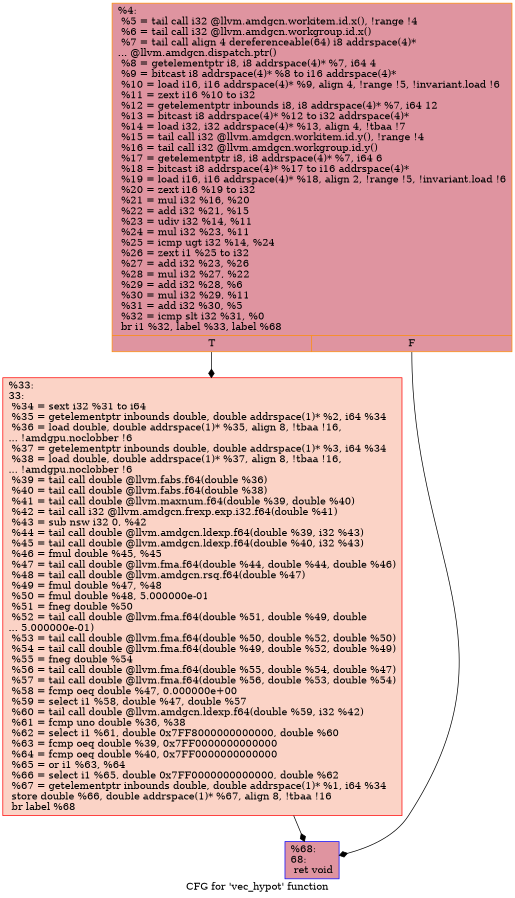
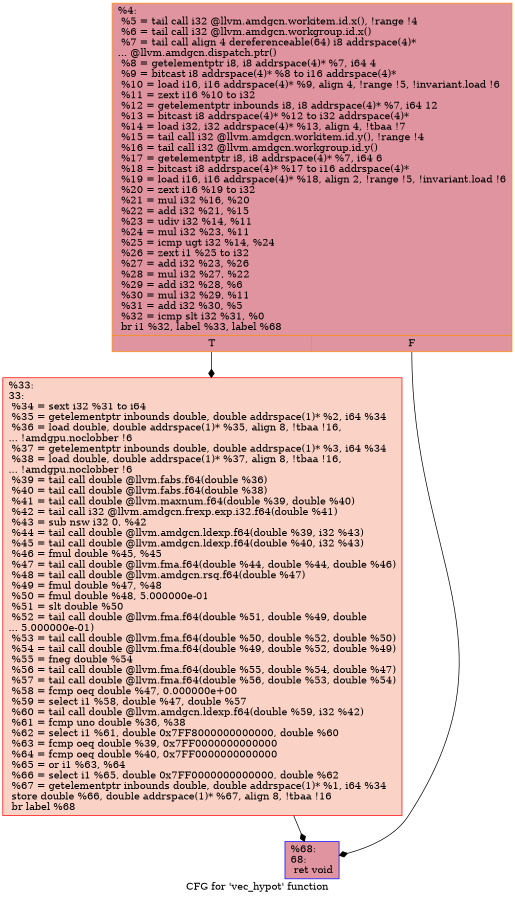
  digraph {
    label="CFG for 'vec_hypot' function"
    node [fillcolor="#b70d2870" shape=record style=filled]
    edge [style=solid arrowhead=diamond]
    n1 [color=darkorange label="{%4:\l  %5 = tail call i32 @llvm.amdgcn.workitem.id.x(), !range !4\l  %6 = tail call i32 @llvm.amdgcn.workgroup.id.x()\l  %7 = tail call align 4 dereferenceable(64) i8 addrspace(4)*\l... @llvm.amdgcn.dispatch.ptr()\l  %8 = getelementptr i8, i8 addrspace(4)* %7, i64 4\l  %9 = bitcast i8 addrspace(4)* %8 to i16 addrspace(4)*\l  %10 = load i16, i16 addrspace(4)* %9, align 4, !range !5, !invariant.load !6\l  %11 = zext i16 %10 to i32\l  %12 = getelementptr inbounds i8, i8 addrspace(4)* %7, i64 12\l  %13 = bitcast i8 addrspace(4)* %12 to i32 addrspace(4)*\l  %14 = load i32, i32 addrspace(4)* %13, align 4, !tbaa !7\l  %15 = tail call i32 @llvm.amdgcn.workitem.id.y(), !range !4\l  %16 = tail call i32 @llvm.amdgcn.workgroup.id.y()\l  %17 = getelementptr i8, i8 addrspace(4)* %7, i64 6\l  %18 = bitcast i8 addrspace(4)* %17 to i16 addrspace(4)*\l  %19 = load i16, i16 addrspace(4)* %18, align 2, !range !5, !invariant.load !6\l  %20 = zext i16 %19 to i32\l  %21 = mul i32 %16, %20\l  %22 = add i32 %21, %15\l  %23 = udiv i32 %14, %11\l  %24 = mul i32 %23, %11\l  %25 = icmp ugt i32 %14, %24\l  %26 = zext i1 %25 to i32\l  %27 = add i32 %23, %26\l  %28 = mul i32 %27, %22\l  %29 = add i32 %28, %6\l  %30 = mul i32 %29, %11\l  %31 = add i32 %30, %5\l  %32 = icmp slt i32 %31, %0\l  br i1 %32, label %33, label %68\l|{<s0>T|<s1>F}}"]
-   n2 [color=red fillcolor="#f59c7d70" label="{%33:\l33:                                               \l  %34 = sext i32 %31 to i64\l  %35 = getelementptr inbounds double, double addrspace(1)* %2, i64 %34\l  %36 = load double, double addrspace(1)* %35, align 8, !tbaa !16,\l... !amdgpu.noclobber !6\l  %37 = getelementptr inbounds double, double addrspace(1)* %3, i64 %34\l  %38 = load double, double addrspace(1)* %37, align 8, !tbaa !16,\l... !amdgpu.noclobber !6\l  %39 = tail call double @llvm.fabs.f64(double %36)\l  %40 = tail call double @llvm.fabs.f64(double %38)\l  %41 = tail call double @llvm.maxnum.f64(double %39, double %40)\l  %42 = tail call i32 @llvm.amdgcn.frexp.exp.i32.f64(double %41)\l  %43 = sub nsw i32 0, %42\l  %44 = tail call double @llvm.amdgcn.ldexp.f64(double %39, i32 %43)\l  %45 = tail call double @llvm.amdgcn.ldexp.f64(double %40, i32 %43)\l  %46 = fmul double %45, %45\l  %47 = tail call double @llvm.fma.f64(double %44, double %44, double %46)\l  %48 = tail call double @llvm.amdgcn.rsq.f64(double %47)\l  %49 = fmul double %47, %48\l  %50 = fmul double %48, 5.000000e-01\l  %51 = fneg double %50\l  %52 = tail call double @llvm.fma.f64(double %51, double %49, double\l... 5.000000e-01)\l  %53 = tail call double @llvm.fma.f64(double %50, double %52, double %50)\l  %54 = tail call double @llvm.fma.f64(double %49, double %52, double %49)\l  %55 = fneg double %54\l  %56 = tail call double @llvm.fma.f64(double %55, double %54, double %47)\l  %57 = tail call double @llvm.fma.f64(double %56, double %53, double %54)\l  %58 = fcmp oeq double %47, 0.000000e+00\l  %59 = select i1 %58, double %47, double %57\l  %60 = tail call double @llvm.amdgcn.ldexp.f64(double %59, i32 %42)\l  %61 = fcmp uno double %36, %38\l  %62 = select i1 %61, double 0x7FF8000000000000, double %60\l  %63 = fcmp oeq double %39, 0x7FF0000000000000\l  %64 = fcmp oeq double %40, 0x7FF0000000000000\l  %65 = or i1 %63, %64\l  %66 = select i1 %65, double 0x7FF0000000000000, double %62\l  %67 = getelementptr inbounds double, double addrspace(1)* %1, i64 %34\l  store double %66, double addrspace(1)* %67, align 8, !tbaa !16\l  br label %68\l}"]
+   n2 [color=red fillcolor="#f59c7d70" label="{%33:\l33:                                               \l  %34 = sext i32 %31 to i64\l  %35 = getelementptr inbounds double, double addrspace(1)* %2, i64 %34\l  %36 = load double, double addrspace(1)* %35, align 8, !tbaa !16,\l... !amdgpu.noclobber !6\l  %37 = getelementptr inbounds double, double addrspace(1)* %3, i64 %34\l  %38 = load double, double addrspace(1)* %37, align 8, !tbaa !16,\l... !amdgpu.noclobber !6\l  %39 = tail call double @llvm.fabs.f64(double %36)\l  %40 = tail call double @llvm.fabs.f64(double %38)\l  %41 = tail call double @llvm.maxnum.f64(double %39, double %40)\l  %42 = tail call i32 @llvm.amdgcn.frexp.exp.i32.f64(double %41)\l  %43 = sub nsw i32 0, %42\l  %44 = tail call double @llvm.amdgcn.ldexp.f64(double %39, i32 %43)\l  %45 = tail call double @llvm.amdgcn.ldexp.f64(double %40, i32 %43)\l  %46 = fmul double %45, %45\l  %47 = tail call double @llvm.fma.f64(double %44, double %44, double %46)\l  %48 = tail call double @llvm.amdgcn.rsq.f64(double %47)\l  %49 = fmul double %47, %48\l  %50 = fmul double %48, 5.000000e-01\l  %51 = slt double %50\l  %52 = tail call double @llvm.fma.f64(double %51, double %49, double\l... 5.000000e-01)\l  %53 = tail call double @llvm.fma.f64(double %50, double %52, double %50)\l  %54 = tail call double @llvm.fma.f64(double %49, double %52, double %49)\l  %55 = fneg double %54\l  %56 = tail call double @llvm.fma.f64(double %55, double %54, double %47)\l  %57 = tail call double @llvm.fma.f64(double %56, double %53, double %54)\l  %58 = fcmp oeq double %47, 0.000000e+00\l  %59 = select i1 %58, double %47, double %57\l  %60 = tail call double @llvm.amdgcn.ldexp.f64(double %59, i32 %42)\l  %61 = fcmp uno double %36, %38\l  %62 = select i1 %61, double 0x7FF8000000000000, double %60\l  %63 = fcmp oeq double %39, 0x7FF0000000000000\l  %64 = fcmp oeq double %40, 0x7FF0000000000000\l  %65 = or i1 %63, %64\l  %66 = select i1 %65, double 0x7FF0000000000000, double %62\l  %67 = getelementptr inbounds double, double addrspace(1)* %1, i64 %34\l  store double %66, double addrspace(1)* %67, align 8, !tbaa !16\l  br label %68\l}"]
    n3 [color=blue label="{%68:\l68:                                               \l  ret void\l}"]
    n1 -> n2 [tailport=s0]
    n1 -> n3 [tailport=s1]
    n2 -> n3
  }
